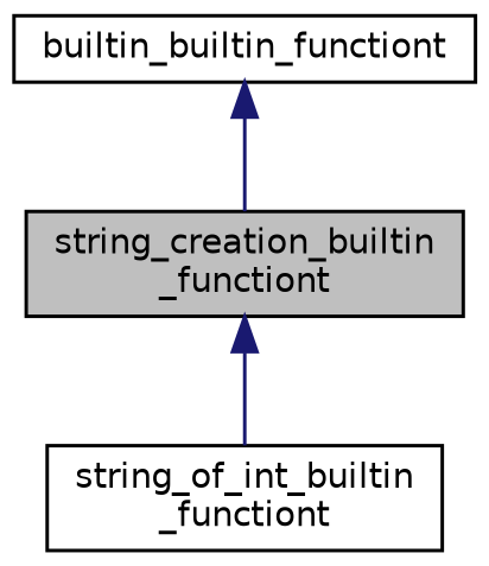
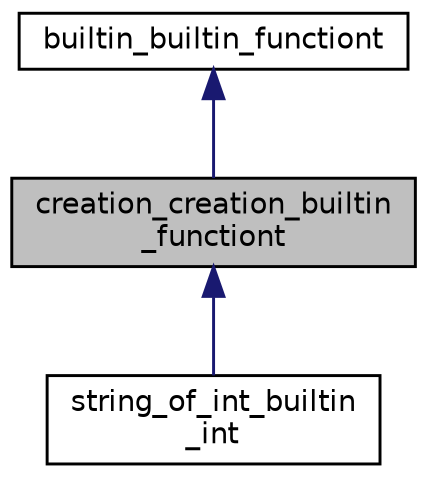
  digraph {
    node [color=black fontname=Helvetica fontsize=10 shape=record]
    edge [color=midnightblue dir=back fontname=Helvetica fontsize=10 labelfontname=Helvetica labelfontsize=10 style=solid]
-   n1 [fillcolor=grey75 fontcolor=black height=0.2 label="string_creation_builtin\l_functiont" style=filled width=0.4]
-   n2 [height=0.2 label="string_of_int_builtin\l_functiont" width=0.4]
+   n1 [fillcolor=grey75 fontcolor=black height=0.2 label="creation_creation_builtin\l_functiont" style=filled width=0.4]
+   n2 [height=0.2 label="string_of_int_builtin\l_int" width=0.4]
    n3 [height=0.2 label=builtin_builtin_functiont width=0.4]
    n1 -> n2
    n3 -> n1
  }
